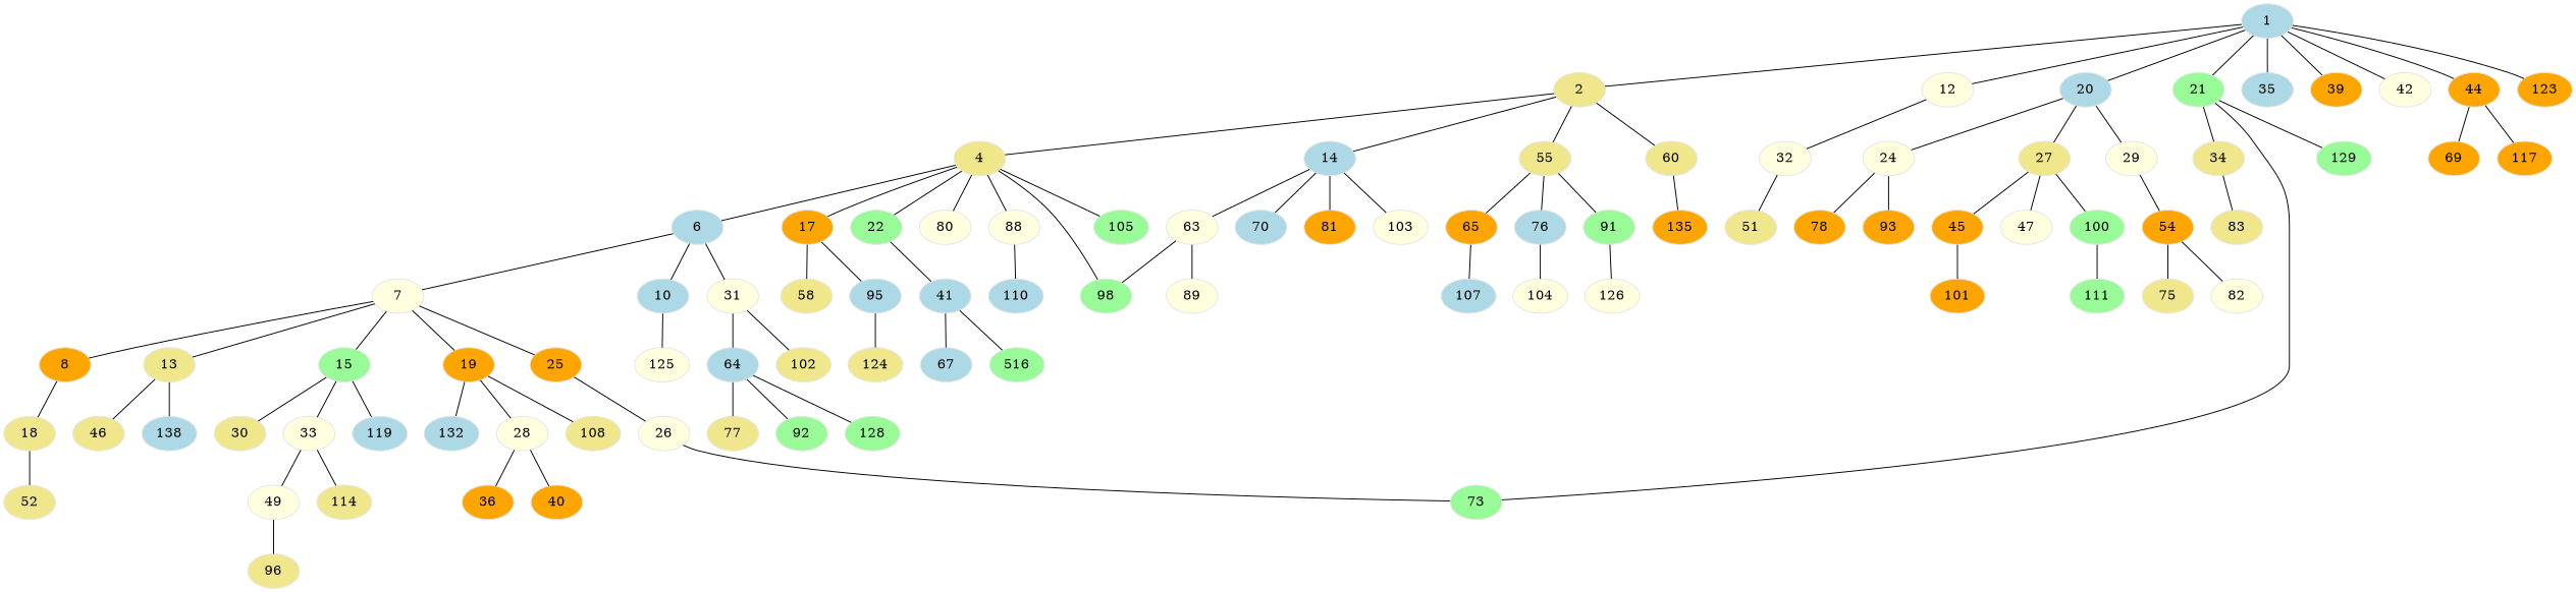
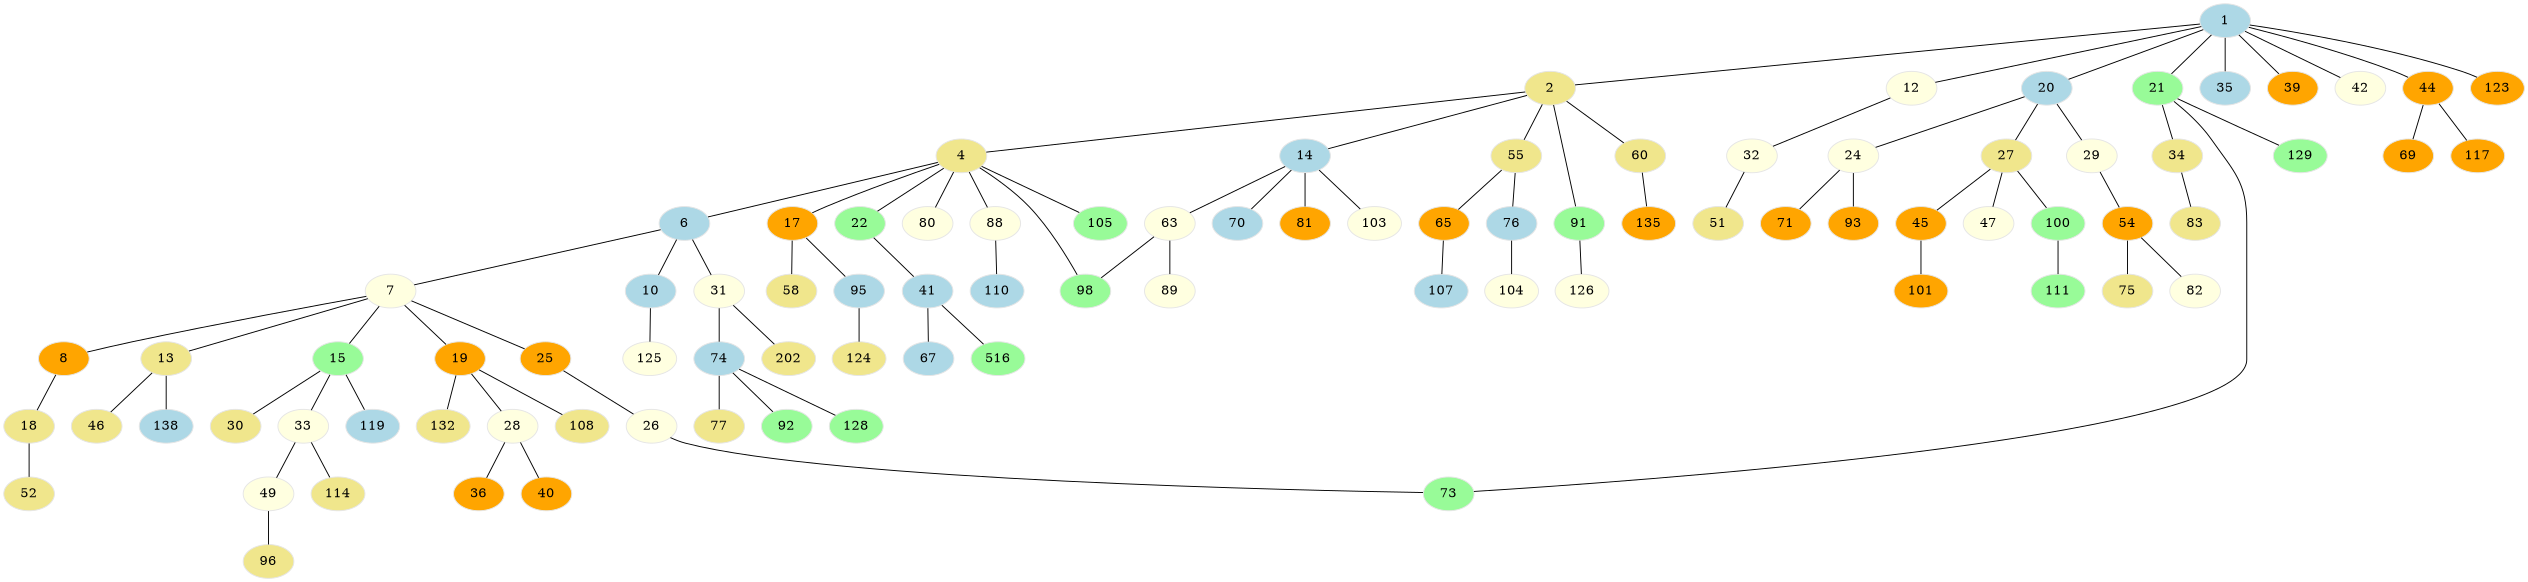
  graph {
    node [color=gray90 fillcolor=khaki style=filled]
    1 [fillcolor=lightblue super="+3"]
    2
    12 [fillcolor=lightyellow super="+79"]
    20 [fillcolor=lightblue]
    21 [fillcolor=palegreen super="+87"]
    35 [fillcolor=lightblue super="+112"]
    39 [fillcolor=orange super="+109"]
    42 [fillcolor=lightyellow]
    44 [fillcolor=orange super="+56"]
    123 [fillcolor=orange]
    4 [super="+5"]
    14 [fillcolor=lightblue super="+53"]
    55 [super="+121"]
    60 [super="+133"]
    32 [fillcolor=lightyellow super="+38"]
    24 [fillcolor=lightyellow super="+50"]
    27 [super="+43"]
    29 [fillcolor=lightyellow super="+37"]
    34
    73 [fillcolor=palegreen]
    129 [fillcolor=palegreen]
    69 [fillcolor=orange]
    117 [fillcolor=orange]
    6 [fillcolor=lightblue super="+64"]
    17 [fillcolor=orange super="+106"]
    22 [fillcolor=palegreen super="+23"]
    80 [fillcolor=lightyellow]
    88 [fillcolor=lightyellow super="+140"]
    98 [fillcolor=palegreen]
    105 [fillcolor=palegreen]
    63 [fillcolor=lightyellow super="+72"]
    70 [fillcolor=lightblue super="+118"]
    81 [fillcolor=orange]
    103 [fillcolor=lightyellow]
    65 [fillcolor=orange super="+90"]
    76 [fillcolor=lightblue]
    91 [fillcolor=palegreen super="+115"]
    135 [fillcolor=orange]
    7 [fillcolor=lightyellow super="+9"]
    10 [fillcolor=lightblue super="+85"]
    31 [fillcolor=lightyellow]
    58
    95 [fillcolor=lightblue super="+122"]
    41 [fillcolor=lightblue super="+71"]
    110 [fillcolor=lightblue]
    8 [fillcolor=orange super="+11"]
    13 [super="+68"]
    15 [fillcolor=palegreen]
    19 [fillcolor=orange super="+131"]
    25 [fillcolor=orange super="+66"]
    125 [fillcolor=lightyellow]
-   74 [fillcolor=lightblue super="+84" label=64]
-   102 [super="+113"]
+   74 [fillcolor=lightblue super="+84"]
+   102 [super="+113" label=202]
    18 [super="+97"]
    n55 [label=46]
    138 [fillcolor=lightblue]
    30 [super="+59"]
    33 [fillcolor=lightyellow super="+46"]
    119 [fillcolor=lightblue]
-   132 [fillcolor=lightblue]
+   132
    28 [fillcolor=lightyellow super="+57"]
    108 [super="+120"]
    26 [fillcolor=lightyellow super="+94"]
    52 [super="+62"]
    51
    89 [fillcolor=lightyellow super="+134"]
    49 [fillcolor=lightyellow]
    114
    124
    36 [fillcolor=orange]
    40 [fillcolor=orange super="+61"]
-   78 [fillcolor=orange]
+   78 [fillcolor=orange label=71]
    93 [fillcolor=orange]
    45 [fillcolor=orange super="+99"]
    47 [fillcolor=lightyellow super="+48"]
    100 [fillcolor=palegreen]
    54 [fillcolor=orange super="+86"]
    83 [super="+141"]
    67 [fillcolor=lightblue super="+127"]
    n80 [fillcolor=palegreen label=516]
    101 [fillcolor=orange]
    111 [fillcolor=palegreen]
    75
    82 [fillcolor=lightyellow super="+136"]
    77
    92 [fillcolor=palegreen]
    128 [fillcolor=palegreen super="+130"]
    96 [super="+137"]
    107 [fillcolor=lightblue]
    104 [fillcolor=lightyellow]
    126 [fillcolor=lightyellow super="+139"]
    1 -- 2
    1 -- 12
    1 -- 20
    1 -- 21
    1 -- 35
    1 -- 39
    1 -- 42
    1 -- 44
    1 -- 123
    2 -- 4
    2 -- 14
    2 -- 55
    2 -- 60
    12 -- 32
    20 -- 24
    20 -- 27
    20 -- 29
    21 -- 34
    21 -- 73
    21 -- 129
    44 -- 69
    44 -- 117
    4 -- 6
    4 -- 17
    4 -- 22
    4 -- 80
    4 -- 88
    4 -- 98
    4 -- 105
    14 -- 63
    14 -- 70
    14 -- 81
    14 -- 103
    55 -- 65
    55 -- 76
-   55 -- 91
+   2 -- 91
    60 -- 135
    32 -- 51
    24 -- 78
    24 -- 93
    27 -- 45
    27 -- 47
    27 -- 100
    29 -- 54
    34 -- 83
    6 -- 7
    6 -- 10
    6 -- 31
    17 -- 58
    17 -- 95
    22 -- 41
    88 -- 110
    63 -- 98
    63 -- 89
    65 -- 107
    76 -- 104
    91 -- 126
    7 -- 8
    7 -- 13
    7 -- 15
    7 -- 19
    7 -- 25
    10 -- 125
    31 -- 74
    31 -- 102
    95 -- 124
    41 -- 67
    41 -- n80
    8 -- 18
    13 -- n55
    13 -- 138
    15 -- 30
    15 -- 33
    15 -- 119
    19 -- 132
    19 -- 28
    19 -- 108
    25 -- 26
    74 -- 77
    74 -- 92
    74 -- 128
    18 -- 52
    33 -- 49
    33 -- 114
    28 -- 36
    28 -- 40
    26 -- 73
    49 -- 96
    45 -- 101
    100 -- 111
    54 -- 75
    54 -- 82
  }
